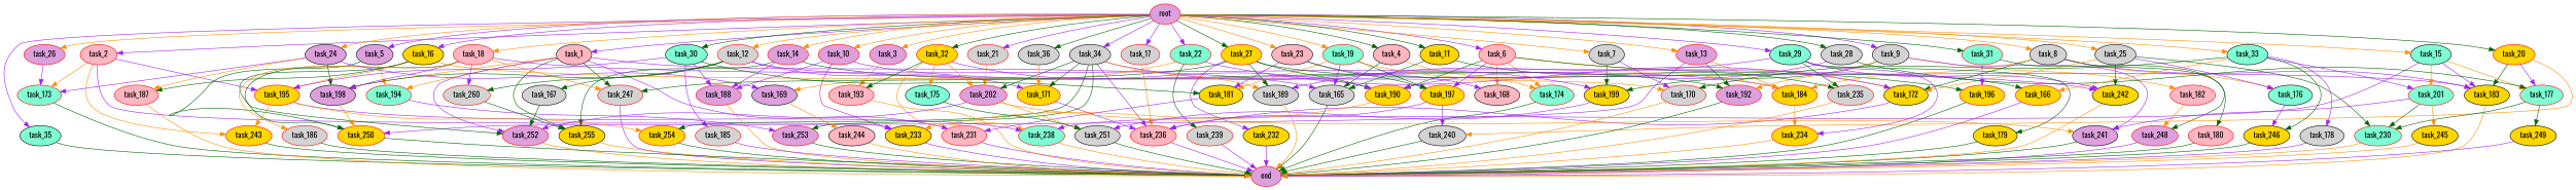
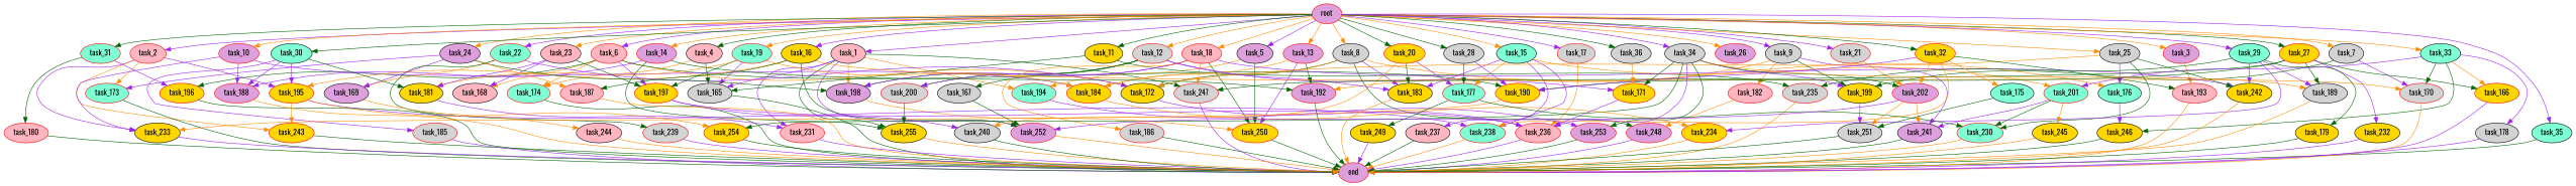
  digraph {
    fontname=Oswald
    node [color=red fillcolor=gold fontname=Oswald style=filled]
    edge [color=purple fontname=Oswald]
    root [fillcolor=plum]
    task_1 [color=black fillcolor=lightpink]
    task_2 [fillcolor=lightpink]
    task_3 [fillcolor=plum]
    task_4 [color=black fillcolor=lightpink]
    task_5 [color=black fillcolor=plum]
    task_6 [fillcolor=lightpink]
    task_7 [color=black fillcolor=lightgrey]
    task_8 [color=black fillcolor=lightgrey]
    task_9 [color=black fillcolor=lightgrey]
    task_10 [fillcolor=plum]
    task_11 [color=black]
    task_12 [fillcolor=lightgrey]
    task_13 [fillcolor=plum]
    task_14 [fillcolor=plum]
    task_15 [color=black fillcolor=aquamarine]
    task_16 [color=black]
    task_17 [fillcolor=lightgrey]
    task_18 [fillcolor=lightpink]
    task_19 [fillcolor=aquamarine]
    task_20
    task_21 [fillcolor=lightgrey]
    task_22 [fillcolor=aquamarine]
    task_23 [color=black fillcolor=lightpink]
    task_24 [color=black fillcolor=plum]
    task_25 [color=black fillcolor=lightgrey]
    task_26 [fillcolor=plum]
    task_27
    task_28 [color=black fillcolor=lightgrey]
    task_29 [color=black fillcolor=aquamarine]
    task_30 [color=black fillcolor=aquamarine]
    task_31 [fillcolor=aquamarine]
    task_32
    task_33 [color=black fillcolor=aquamarine]
    task_34 [color=black fillcolor=lightgrey]
    task_35 [color=black fillcolor=aquamarine]
    task_36 [color=black fillcolor=lightgrey]
    task_165 [color=black fillcolor=lightgrey]
    task_194 [fillcolor=aquamarine]
    task_198 [color=black fillcolor=plum]
    task_231 [fillcolor=lightpink]
    task_247 [fillcolor=lightgrey]
    task_252 [fillcolor=plum]
    task_255 [color=black]
    task_173 [fillcolor=aquamarine]
    task_195
    task_233 [color=black]
    task_243
    task_193 [fillcolor=lightpink]
    task_174 [fillcolor=aquamarine]
    task_250
    task_168 [color=black fillcolor=lightpink]
    task_172 [color=black]
    task_190
    task_196
    task_197
    task_170 [fillcolor=lightgrey]
    task_199 [color=black]
    task_176 [color=black fillcolor=aquamarine]
    task_183 [color=black]
    task_184
    task_248 [fillcolor=plum]
    task_182 [fillcolor=lightpink]
    task_192 [fillcolor=plum]
    task_241 [color=black fillcolor=plum]
    task_188 [fillcolor=plum]
    task_235 [fillcolor=lightgrey]
    task_167 [color=black fillcolor=lightgrey]
    task_171
-   task_200 [fillcolor=lightgrey label=task_260]
+   task_200 [fillcolor=lightgrey]
    task_177 [fillcolor=aquamarine]
    task_201 [fillcolor=aquamarine]
+   task_237 [color=black fillcolor=lightpink]
    task_238 [fillcolor=aquamarine]
    task_187 [fillcolor=lightpink]
    task_236 [fillcolor=lightpink]
    task_186 [fillcolor=lightgrey]
    task_242 [color=black]
    task_181 [color=black]
    task_240 [color=black fillcolor=lightgrey]
    task_202 [fillcolor=plum]
    task_169 [color=black fillcolor=plum]
    task_239 [fillcolor=lightgrey]
    task_230 [fillcolor=aquamarine]
    task_166
    task_189 [color=black fillcolor=lightgrey]
    task_232 [color=black]
    task_179 [color=black]
    task_234
    task_185 [fillcolor=lightgrey]
    task_180 [fillcolor=lightpink]
    task_175 [color=black fillcolor=aquamarine]
    task_178 [color=black fillcolor=lightgrey]
    task_246 [color=black]
    task_253 [fillcolor=plum]
    task_254
    end [fillcolor=plum]
    task_251 [color=black fillcolor=lightgrey]
    task_249 [color=black]
    task_245 [color=black]
    task_244 [color=black fillcolor=lightpink]
    root -> task_1
    root -> task_2
    root -> task_3 [color=darkorange]
    root -> task_4 [color=darkgreen]
    root -> task_5
    root -> task_6
    root -> task_7 [color=darkorange]
    root -> task_8 [color=darkorange]
    root -> task_9
    root -> task_10 [color=darkorange]
    root -> task_11 [color=darkgreen]
    root -> task_12 [color=darkorange]
    root -> task_13 [color=darkorange]
    root -> task_14 [color=darkorange]
    root -> task_15 [color=darkorange]
    root -> task_16
    root -> task_17
    root -> task_18 [color=darkorange]
    root -> task_19 [color=darkorange]
    root -> task_20 [color=darkgreen]
    root -> task_21
    root -> task_22
    root -> task_23 [color=darkorange]
    root -> task_24 [color=darkorange]
    root -> task_25 [color=darkorange]
    root -> task_26 [color=darkorange]
    root -> task_27 [color=darkgreen]
    root -> task_28 [color=darkgreen]
    root -> task_29
    root -> task_30 [color=darkgreen]
    root -> task_31 [color=darkgreen]
    root -> task_32 [color=darkgreen]
    root -> task_33 [color=darkorange]
    root -> task_34
    root -> task_35
    root -> task_36 [color=darkgreen]
    task_1 -> task_165
    task_1 -> task_194 [color=darkorange]
    task_1 -> task_198 [color=darkorange]
    task_1 -> task_231
    task_1 -> task_247 [color=darkgreen]
    task_1 -> task_252
    task_1 -> task_255 [color=darkgreen]
    task_2 -> task_173 [color=darkorange]
    task_2 -> task_195
    task_2 -> task_233
    task_2 -> task_243 [color=darkorange]
    task_3 -> task_193 [color=darkorange]
    task_4 -> task_165 [color=darkgreen]
    task_4 -> task_174 [color=darkorange]
    task_5 -> task_194 [color=darkorange]
    task_5 -> task_250 [color=darkgreen]
    task_6 -> task_174 [color=darkorange]
    task_6 -> task_168 [color=darkorange]
    task_6 -> task_172 [color=darkorange]
    task_6 -> task_190 [color=darkgreen]
    task_6 -> task_196 [color=darkgreen]
    task_6 -> task_197
    task_7 -> task_170
    task_7 -> task_199 [color=darkgreen]
    task_8 -> task_172 [color=darkgreen]
    task_8 -> task_176 [color=darkorange]
    task_8 -> task_183
    task_8 -> task_184 [color=darkorange]
    task_8 -> task_248 [color=darkgreen]
    task_9 -> task_199 [color=darkgreen]
    task_9 -> task_182 [color=darkorange]
    task_9 -> task_192 [color=darkorange]
    task_9 -> task_241
    task_10 -> task_233
    task_10 -> task_184
    task_10 -> task_188
    task_11 -> task_165 [color=darkgreen]
    task_11 -> task_235 [color=darkgreen]
    task_12 -> task_198 [color=darkgreen]
    task_12 -> task_183
    task_12 -> task_167 [color=darkgreen]
    task_12 -> task_171
    task_12 -> task_200 [color=darkgreen]
    task_13 -> task_250
    task_13 -> task_184 [color=darkorange]
    task_13 -> task_192 [color=darkgreen]
    task_14 -> task_255 [color=darkgreen]
    task_14 -> task_192 [color=darkgreen]
    task_14 -> task_188
    task_15 -> task_183
    task_15 -> task_177 [color=darkorange]
    task_15 -> task_201 [color=darkorange]
+   task_15 -> task_237
    task_15 -> task_238
    task_16 -> task_252 [color=darkgreen]
    task_16 -> task_195 [color=darkorange]
    task_16 -> task_170 [color=darkorange]
    task_16 -> task_187 [color=darkgreen]
    task_17 -> task_236 [color=darkorange]
    task_18 -> task_198
    task_18 -> task_247 [color=darkorange]
    task_18 -> task_250 [color=darkgreen]
    task_18 -> task_200
    task_18 -> task_186 [color=darkorange]
    task_18 -> task_242
    task_19 -> task_165
    task_19 -> task_197 [color=darkgreen]
    task_19 -> task_184 [color=darkorange]
    task_19 -> task_181 [color=darkorange]
    task_20 -> task_183 [color=darkgreen]
    task_20 -> task_177
    task_20 -> task_240 [color=darkorange]
    task_21 -> task_202 [color=darkorange]
    task_22 -> task_172
    task_22 -> task_169 [color=darkorange]
    task_22 -> task_239 [color=darkgreen]
    task_23 -> task_168
    task_23 -> task_197 [color=darkgreen]
    task_23 -> task_181
    task_24 -> task_198 [color=darkgreen]
    task_24 -> task_173
    task_24 -> task_187 [color=darkorange]
    task_24 -> task_169
    task_25 -> task_172 [color=darkorange]
    task_25 -> task_176
    task_25 -> task_242 [color=darkgreen]
    task_25 -> task_230 [color=darkgreen]
-   task_26 -> task_173
    task_27 -> task_247 [color=darkgreen]
    task_27 -> task_190 [color=darkgreen]
    task_27 -> task_166 [color=darkgreen]
    task_27 -> task_189 [color=darkgreen]
    task_27 -> task_232
    task_28 -> task_190
    task_28 -> task_177 [color=darkgreen]
    task_29 -> task_235 [color=darkgreen]
    task_29 -> task_242
    task_29 -> task_189
    task_29 -> task_179 [color=darkgreen]
    task_29 -> task_234
    task_30 -> task_195
    task_30 -> task_188
    task_30 -> task_181 [color=darkgreen]
    task_30 -> task_185
    task_31 -> task_196
    task_31 -> task_180 [color=darkgreen]
    task_32 -> task_193 [color=darkgreen]
    task_32 -> task_190
    task_32 -> task_238 [color=darkorange]
    task_32 -> task_202 [color=darkorange]
    task_32 -> task_175 [color=darkorange]
    task_33 -> task_170 [color=darkgreen]
    task_33 -> task_201
    task_33 -> task_166 [color=darkorange]
    task_33 -> task_178
    task_33 -> task_246 [color=darkgreen]
    task_34 -> task_199
    task_34 -> task_171 [color=darkgreen]
    task_34 -> task_236
    task_34 -> task_202 [color=darkgreen]
    task_34 -> task_189 [color=darkorange]
    task_34 -> task_253 [color=darkgreen]
    task_34 -> task_254 [color=darkgreen]
    task_35 -> end [color=darkgreen]
    task_36 -> task_171 [color=darkorange]
    task_165 -> end [color=darkgreen]
    task_194 -> task_253
    task_198 -> task_250 [color=darkorange]
    task_231 -> end
    task_247 -> end
    task_252 -> end [color=darkorange]
    task_255 -> end [color=darkorange]
    task_173 -> end [color=darkgreen]
    task_195 -> task_243 [color=darkorange]
    task_195 -> task_238
    task_195 -> task_254 [color=darkorange]
    task_233 -> end
    task_243 -> end [color=darkgreen]
    task_193 -> end [color=darkorange]
    task_174 -> end [color=darkgreen]
    task_250 -> end [color=darkgreen]
    task_172 -> task_236
    task_190 -> task_233 [color=darkorange]
    task_196 -> end [color=darkgreen]
    task_197 -> task_236
    task_197 -> task_240
    task_170 -> end [color=darkorange]
    task_199 -> task_251
    task_176 -> task_246
    task_183 -> end [color=darkorange]
    task_184 -> task_234 [color=darkorange]
    task_248 -> end
    task_182 -> task_248 [color=darkorange]
    task_192 -> end [color=darkgreen]
    task_241 -> end [color=darkgreen]
    task_188 -> end [color=darkorange]
    task_235 -> end [color=darkorange]
    task_167 -> task_252 [color=darkgreen]
    task_171 -> task_236
    task_200 -> task_255 [color=darkgreen]
    task_177 -> task_230 [color=darkgreen]
    task_177 -> task_249 [color=darkgreen]
    task_201 -> task_241
    task_201 -> task_230 [color=darkgreen]
    task_201 -> task_245 [color=darkorange]
+   task_237 -> end [color=darkgreen]
    task_238 -> end [color=darkorange]
    task_187 -> end [color=darkorange]
    task_236 -> end
    task_186 -> end [color=darkgreen]
    task_242 -> end [color=darkorange]
    task_181 -> task_231
    task_240 -> end [color=darkgreen]
    task_202 -> task_252
    task_202 -> task_241 [color=darkorange]
    task_202 -> task_251 [color=darkorange]
    task_169 -> task_244 [color=darkorange]
    task_239 -> end
    task_230 -> end [color=darkorange]
    task_166 -> end
    task_189 -> end [color=darkorange]
    task_232 -> end
    task_179 -> end [color=darkgreen]
    task_234 -> end [color=darkorange]
    task_185 -> end
    task_180 -> end [color=darkgreen]
    task_175 -> task_251 [color=darkgreen]
    task_178 -> end
    task_246 -> end [color=darkgreen]
    task_253 -> end [color=darkgreen]
    task_254 -> end [color=darkgreen]
    task_251 -> end [color=darkgreen]
    task_249 -> end
    task_245 -> end [color=darkorange]
    task_244 -> end [color=darkorange]
  }
